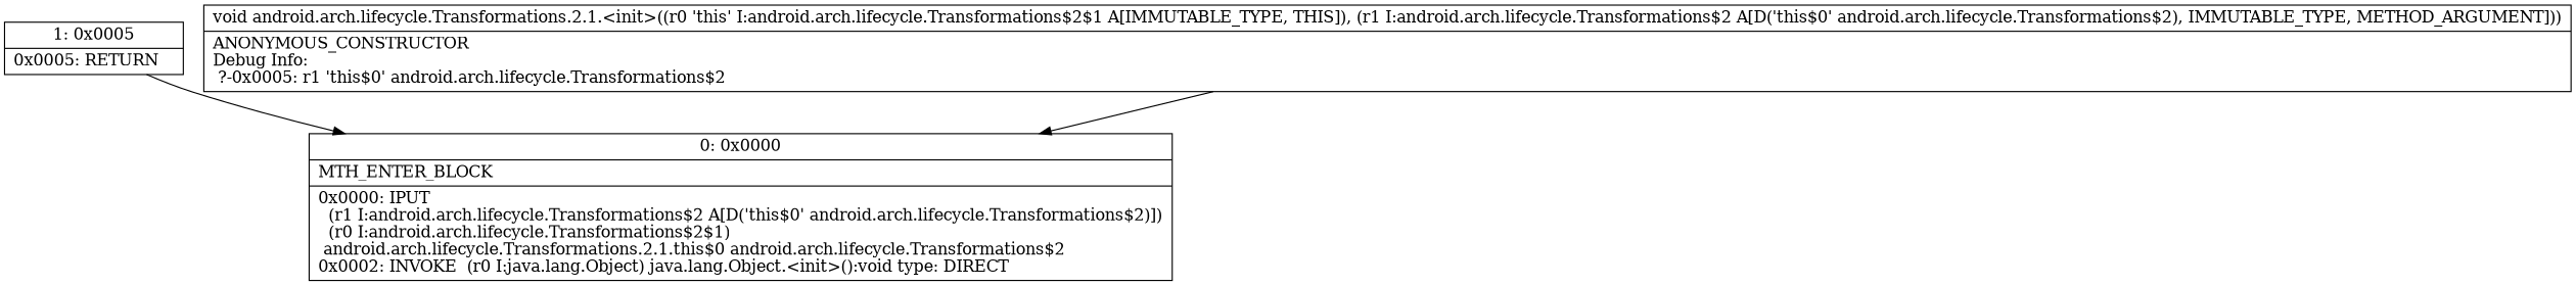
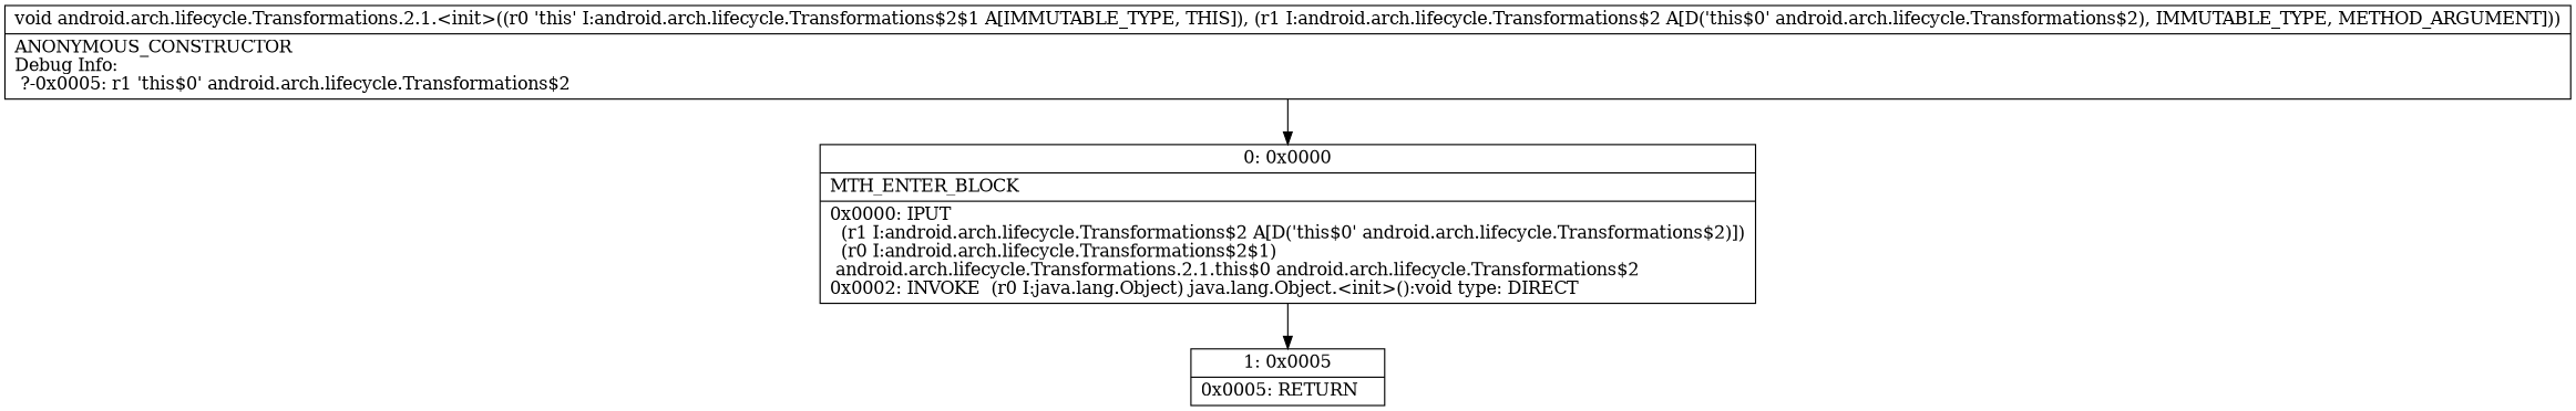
  digraph {
    node [shape=record]
    n1 [label="{0\:\ 0x0000|MTH_ENTER_BLOCK\l|0x0000: IPUT  \l  (r1 I:android.arch.lifecycle.Transformations$2 A[D('this$0' android.arch.lifecycle.Transformations$2)])\l  (r0 I:android.arch.lifecycle.Transformations$2$1)\l android.arch.lifecycle.Transformations.2.1.this$0 android.arch.lifecycle.Transformations$2 \l0x0002: INVOKE  (r0 I:java.lang.Object) java.lang.Object.\<init\>():void type: DIRECT \l}"]
    n2 [label="{1\:\ 0x0005|0x0005: RETURN   \l}"]
    n3 [label="{void android.arch.lifecycle.Transformations.2.1.\<init\>((r0 'this' I:android.arch.lifecycle.Transformations$2$1 A[IMMUTABLE_TYPE, THIS]), (r1 I:android.arch.lifecycle.Transformations$2 A[D('this$0' android.arch.lifecycle.Transformations$2), IMMUTABLE_TYPE, METHOD_ARGUMENT]))  | ANONYMOUS_CONSTRUCTOR\lDebug Info:\l  ?\-0x0005: r1 'this$0' android.arch.lifecycle.Transformations$2\l}"]
-   n2 -> n1
+   n1 -> n2
    n3 -> n1
  }
